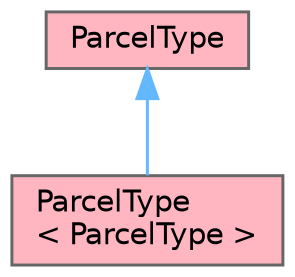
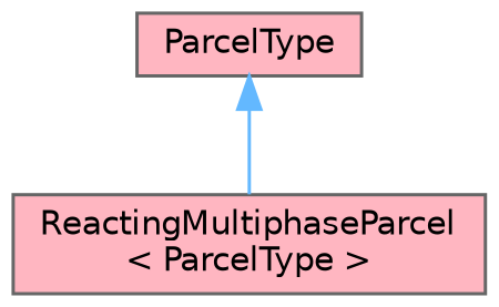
  digraph {
    node [color=gray40 fillcolor=lightpink fontname=Helvetica fontsize=10 shape=box style=filled]
-   n1 [fontcolor=black height=0.2 label="ParcelType\l\< ParcelType \>" width=0.4]
+   n1 [fontcolor=black height=0.2 label="ReactingMultiphaseParcel\l\< ParcelType \>" width=0.4]
    n2 [height=0.2 label=ParcelType width=0.4]
    n2 -> n1 [color=steelblue1 dir=back fontname=Helvetica fontsize=10 labelfontname=Helvetica labelfontsize=10 style=solid]
  }
